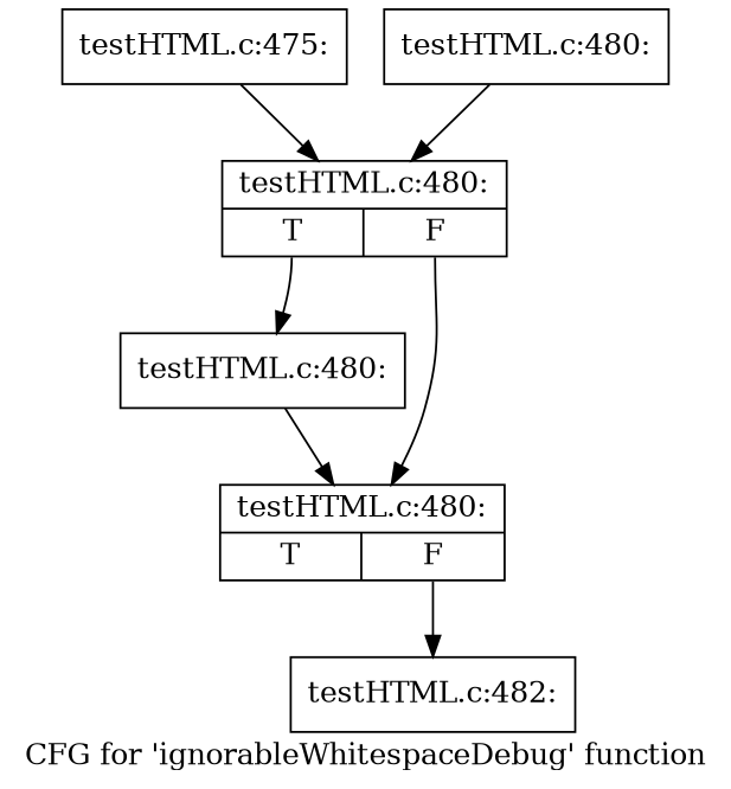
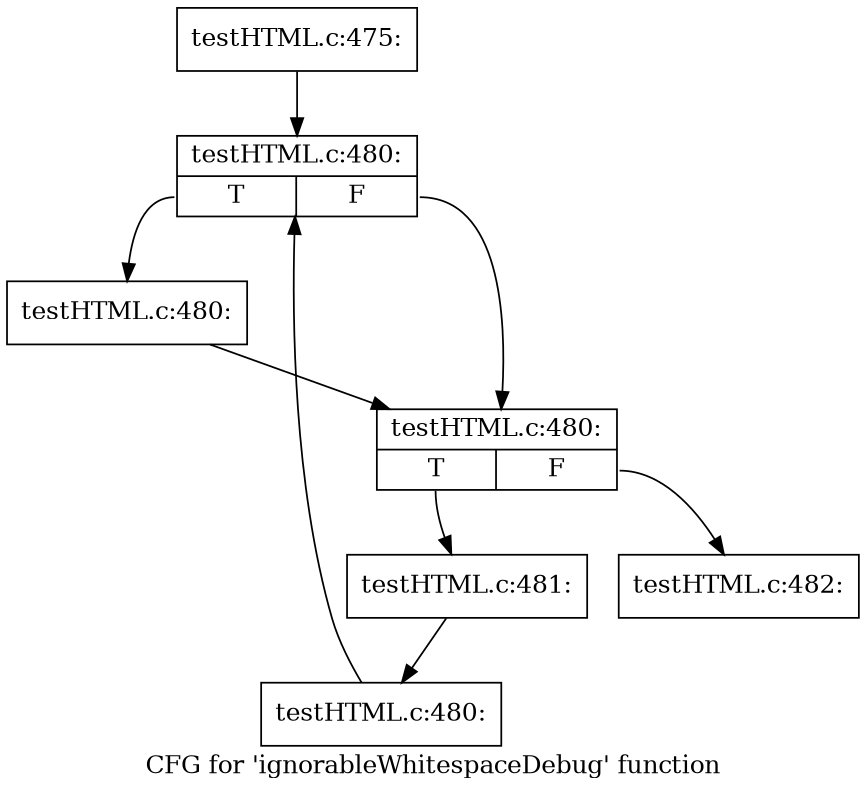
  digraph {
    label="CFG for 'ignorableWhitespaceDebug' function"
    node [shape=record]
    n1 [label="{testHTML.c:475:}"]
    n2 [label="{testHTML.c:480:|{<s0>T|<s1>F}}"]
    n3 [label="{testHTML.c:480:}"]
    n4 [label="{testHTML.c:480:|{<s0>T|<s1>F}}"]
+   n5 [label="{testHTML.c:481:}"]
    n6 [label="{testHTML.c:482:}"]
    n7 [label="{testHTML.c:480:}"]
    n1 -> n2
    n2 -> n3 [tailport=s0]
    n2 -> n4 [tailport=s1]
    n3 -> n4
+   n4 -> n5 [tailport=s0]
    n4 -> n6 [tailport=s1]
+   n5 -> n7
    n7 -> n2
  }
